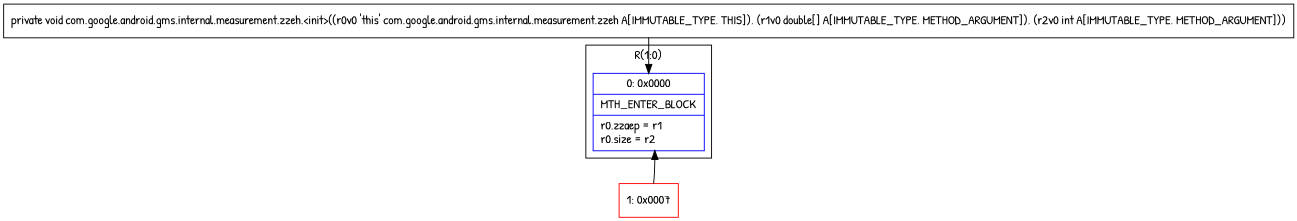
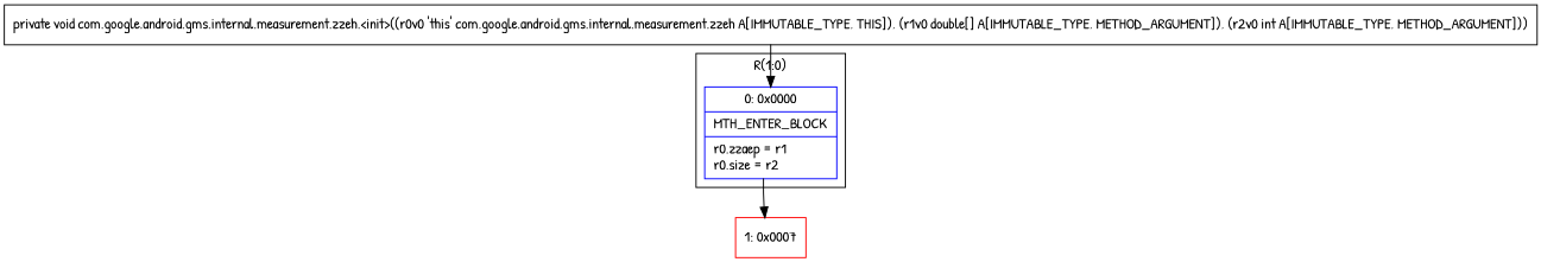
  digraph {
    fontname="Patrick Hand"
    node [shape=record fontname="Patrick Hand"]
    edge [fontname="Patrick Hand"]
    n1 [color=blue label="{0\:\ 0x0000|MTH_ENTER_BLOCK\l|r0.zzaep = r1\lr0.size = r2\l}"]
    n2 [color=red label="{1\:\ 0x0007}"]
    n3 [label="{private void com.google.android.gms.internal.measurement.zzeh.\<init\>((r0v0 'this' com.google.android.gms.internal.measurement.zzeh A[IMMUTABLE_TYPE, THIS]), (r1v0 double[] A[IMMUTABLE_TYPE, METHOD_ARGUMENT]), (r2v0 int A[IMMUTABLE_TYPE, METHOD_ARGUMENT])) }"]
    subgraph cluster_1 {
      label="R(1:0)"
      n1
    }
-   n2 -> n1
+   n1 -> n2
    n3 -> n1
  }
